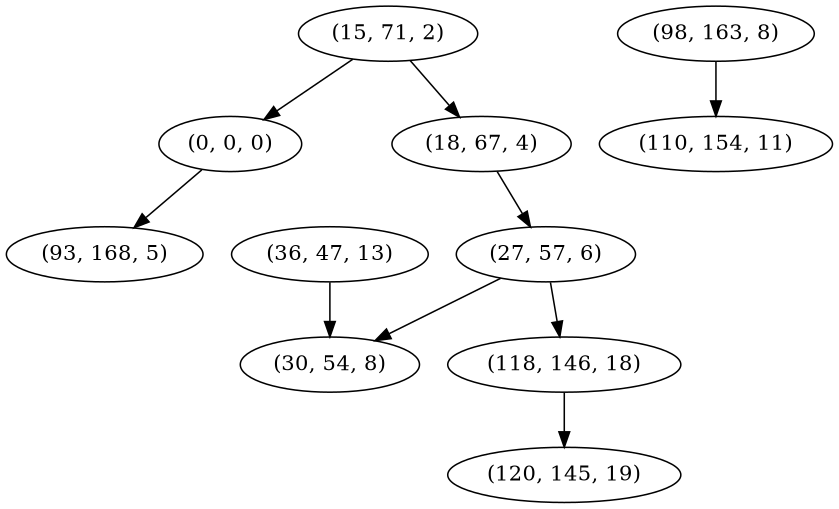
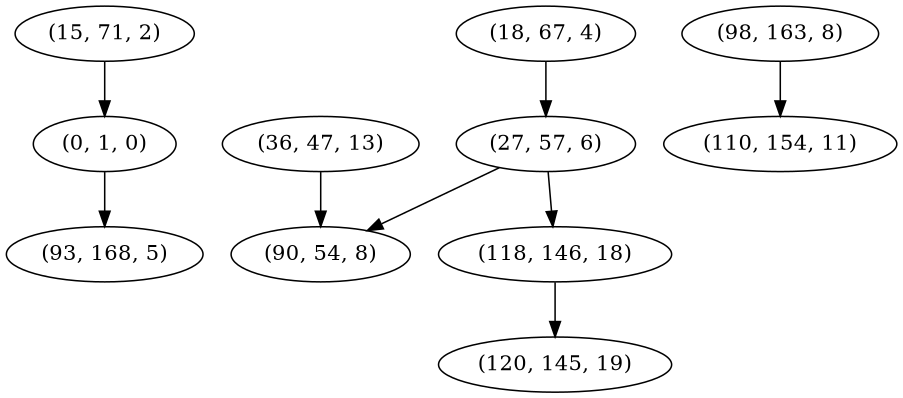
  digraph {
-   "(0, 0, 0)"
+   "(0, 0, 0)" [label="(0, 1, 0)"]
    "(93, 168, 5)"
    "(15, 71, 2)"
    "(18, 67, 4)"
    "(27, 57, 6)"
-   "(30, 54, 8)"
+   "(30, 54, 8)" [label="(90, 54, 8)"]
    "(118, 146, 18)"
    "(36, 47, 13)"
    "(98, 163, 8)"
    "(110, 154, 11)"
    "(120, 145, 19)"
    "(0, 0, 0)" -> "(93, 168, 5)"
    "(15, 71, 2)" -> "(0, 0, 0)"
-   "(15, 71, 2)" -> "(18, 67, 4)"
    "(18, 67, 4)" -> "(27, 57, 6)"
    "(27, 57, 6)" -> "(30, 54, 8)"
    "(27, 57, 6)" -> "(118, 146, 18)"
    "(118, 146, 18)" -> "(120, 145, 19)"
    "(36, 47, 13)" -> "(30, 54, 8)"
    "(98, 163, 8)" -> "(110, 154, 11)"
  }
